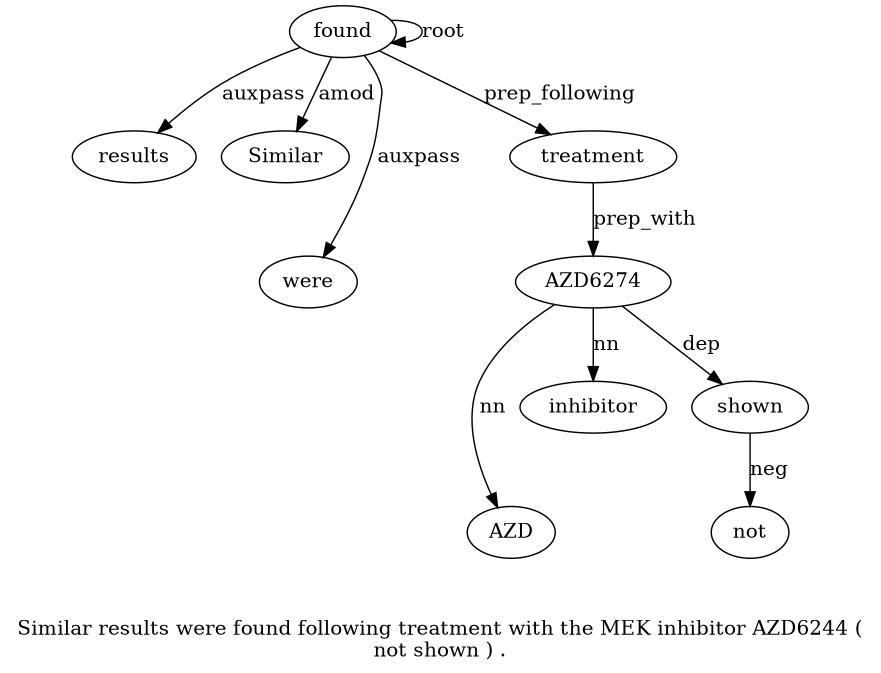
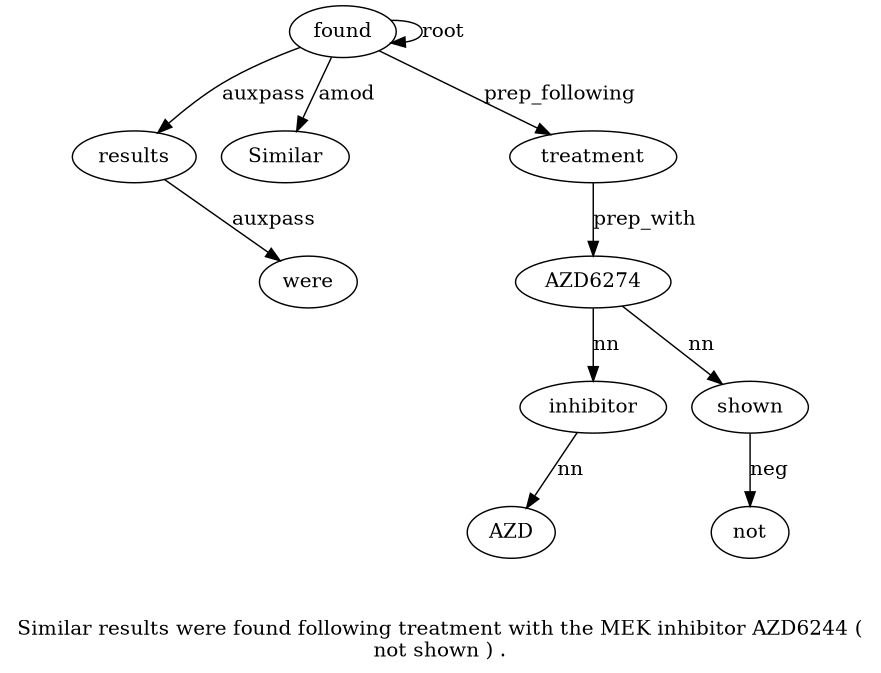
  digraph {
    label="Similar results were found following treatment with the MEK inhibitor AZD6244 (\nnot shown ) ."
    node [fillcolor=white style=filled]
    n1 [label=results]
    n2 [label=Similar]
    n3 [label=found]
    n4 [label=were]
    n5 [label=treatment]
    n6 [label=AZD6274]
    n7 [label=AZD]
    n8 [label=inhibitor]
    n9 [label=shown]
    n10 [label=not]
    n3 -> n1 [label=auxpass]
    n3 -> n2 [label=amod]
    n3 -> n3 [label=root]
-   n3 -> n4 [label=auxpass]
+   n1 -> n4 [label=auxpass]
    n3 -> n5 [label=prep_following]
    n5 -> n6 [label=prep_with]
-   n6 -> n7 [label=nn]
+   n8 -> n7 [label=nn]
    n6 -> n8 [label=nn]
-   n6 -> n9 [label=dep]
+   n6 -> n9 [label=nn]
    n9 -> n10 [label=neg]
  }
